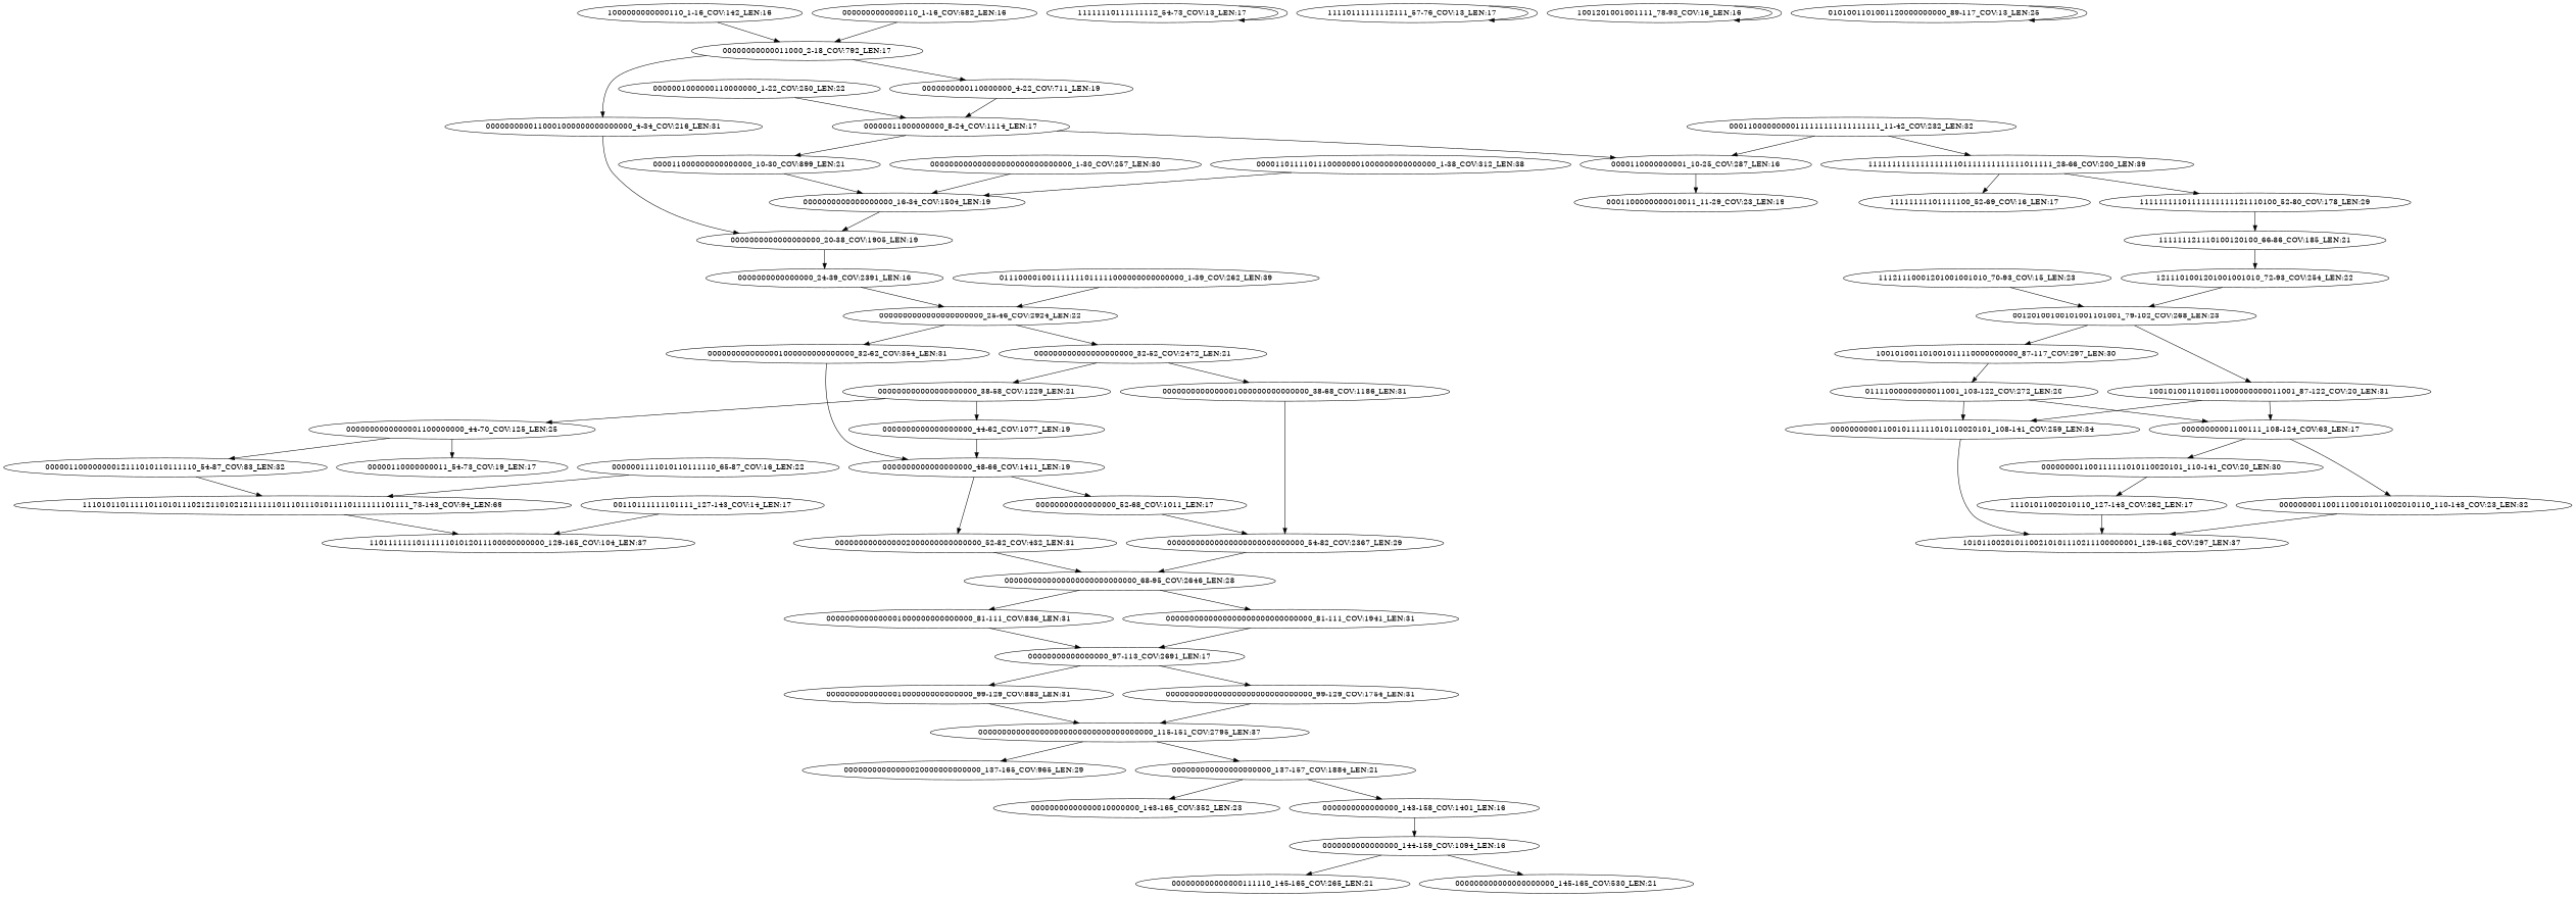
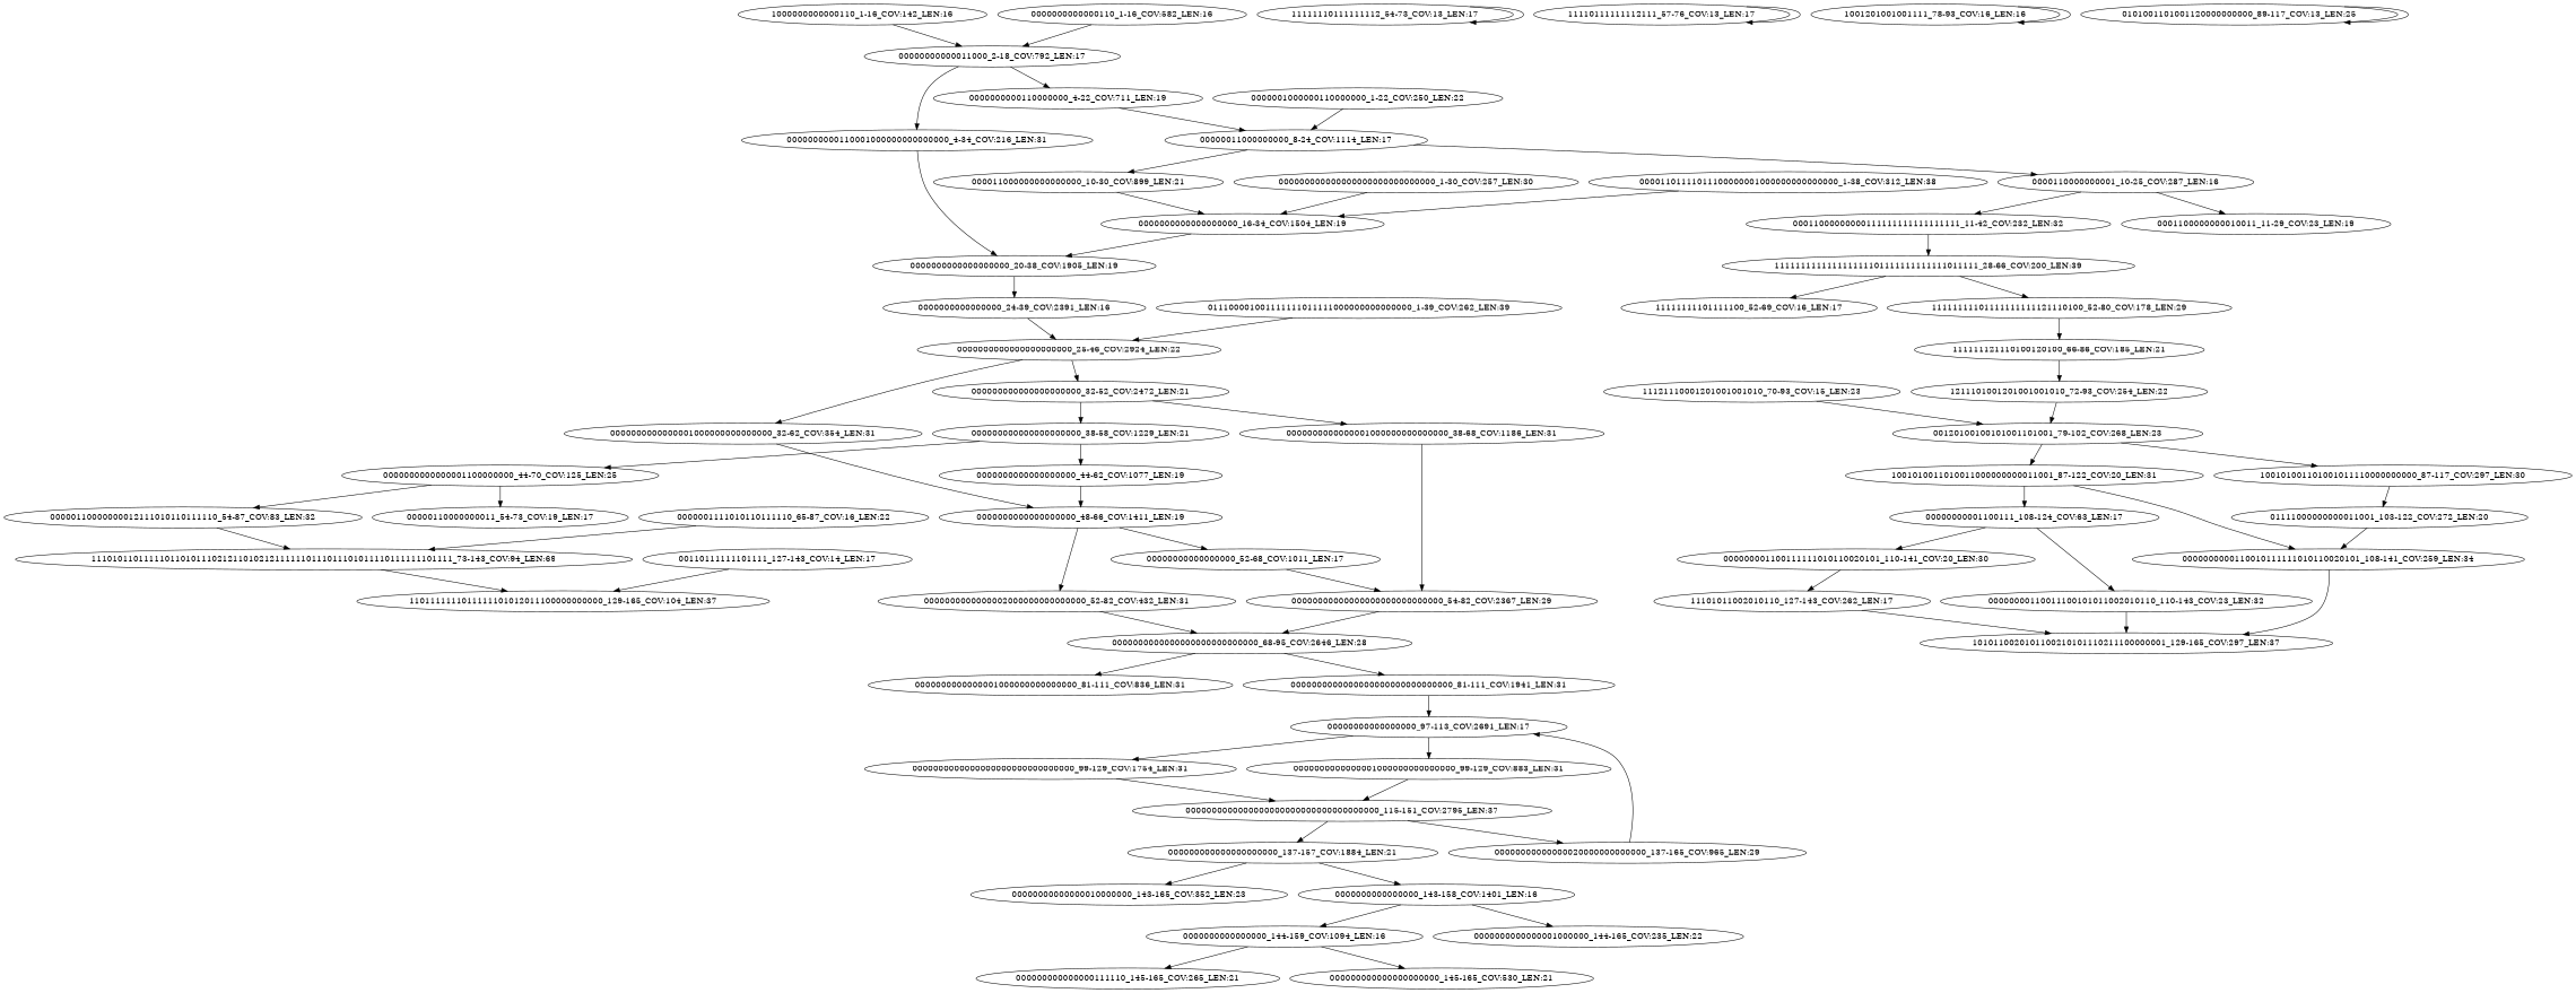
  digraph {
    "00000000000000000000000000000_54-82_COV:2367_LEN:29"
    "0000000000000000000000000000_68-95_COV:2646_LEN:28"
    "0000000000000001000000000000000_81-111_COV:836_LEN:31"
    "0000000000000000000000000000000_81-111_COV:1941_LEN:31"
    "00000000000000000_97-113_COV:2691_LEN:17"
    "11121110001201001001010_70-93_COV:15_LEN:23"
    "00120100100101001101001_79-102_COV:268_LEN:23"
    "1001010011010011000000000011001_87-122_COV:20_LEN:31"
    "100101001101001011110000000000_87-117_COV:297_LEN:30"
    "00000000001100111_108-124_COV:63_LEN:17"
    "0000000000110010111111010110020101_108-141_COV:259_LEN:34"
    "01111000000000011001_103-122_COV:272_LEN:20"
    "0000000000000001000000000000000_99-129_COV:883_LEN:31"
    "0000000000000000000000000000000000000_115-151_COV:2795_LEN:37"
    "00000000000000020000000000000_137-165_COV:965_LEN:29"
    "000000000000000000000_137-157_COV:1884_LEN:21"
    "00000000000000010000000_143-165_COV:352_LEN:23"
    "0000000000000000_143-158_COV:1401_LEN:16"
    "00011000000000111111111111111111_11-42_COV:232_LEN:32"
    "111111111111111111101111111111111011111_28-66_COV:200_LEN:39"
    "11111111101111100_52-69_COV:16_LEN:17"
    "11111111101111111111121110100_52-80_COV:178_LEN:29"
    "111111121110100120100_66-86_COV:185_LEN:21"
    "000011000000000000000_10-30_COV:899_LEN:21"
    "0000000000000000000_16-34_COV:1504_LEN:19"
    "0000000000000000000_20-38_COV:1905_LEN:19"
    "0000000000000000_24-39_COV:2391_LEN:16"
    "1000000000000110_1-16_COV:142_LEN:16"
    "00000000000011000_2-18_COV:792_LEN:17"
    "0000000000110000000_4-22_COV:711_LEN:19"
    "0000000000110001000000000000000_4-34_COV:216_LEN:31"
    "00000011000000000_8-24_COV:1114_LEN:17"
    "0000000000000000000_48-66_COV:1411_LEN:19"
    "00000000000000000_52-68_COV:1011_LEN:17"
    "0000000000000002000000000000000_52-82_COV:432_LEN:31"
    "0000000000000000_144-159_COV:1094_LEN:16"
    "000000000000000111110_145-165_COV:265_LEN:21"
    "000000000000000000000_145-165_COV:530_LEN:21"
    "0000000000000000000000000000000_99-129_COV:1754_LEN:31"
    "00000000110011100101011002010110_110-143_COV:23_LEN:32"
    "000000001100111111010110020101_110-141_COV:20_LEN:30"
    "1010110020101100210101110211100000001_129-165_COV:297_LEN:37"
    "11101011002010110_127-143_COV:262_LEN:17"
    "1211101001201001001010_72-93_COV:254_LEN:22"
+   "0000000000000001000000_144-165_COV:235_LEN:22"
    "0000000000000001000000000000000_32-62_COV:354_LEN:31"
    "00000110000000012111010110111110_54-87_COV:83_LEN:32"
    "111010110111110110101110212110102121111110111011101011110111111101111_73-143_COV:94_LEN:69"
    "1101111111011111101012011100000000000_129-165_COV:104_LEN:37"
    "0000000000000001000000000000000_38-68_COV:1186_LEN:31"
    "11111110111111112_54-73_COV:13_LEN:17"
    "000000000000000000000_38-58_COV:1229_LEN:21"
    "0000000000000000000_44-62_COV:1077_LEN:19"
    "0000000000000001100000000_44-70_COV:125_LEN:25"
    "00000110000000011_54-73_COV:19_LEN:17"
    "11110111111112111_57-76_COV:13_LEN:17"
    "0000110000000001_10-25_COV:287_LEN:16"
    "0000000000000000000000_25-46_COV:2924_LEN:22"
    "000000000000000000000_32-52_COV:2472_LEN:21"
    "0000001000000110000000_1-22_COV:250_LEN:22"
    "0001100000000010011_11-29_COV:23_LEN:19"
    "1001201001001111_78-93_COV:16_LEN:16"
    "0101001101001120000000000_89-117_COV:13_LEN:25"
    "00110111111101111_127-143_COV:14_LEN:17"
    "0000000000000110_1-16_COV:582_LEN:16"
    "0000001111010110111110_65-87_COV:16_LEN:22"
    "011100001001111111011111000000000000000_1-39_COV:262_LEN:39"
    "000000000000000000000000000000_1-30_COV:257_LEN:30"
    "00001101111011100000001000000000000000_1-38_COV:312_LEN:38"
    "00000000000000000000000000000_54-82_COV:2367_LEN:29" -> "0000000000000000000000000000_68-95_COV:2646_LEN:28"
    "0000000000000000000000000000_68-95_COV:2646_LEN:28" -> "0000000000000001000000000000000_81-111_COV:836_LEN:31"
    "0000000000000000000000000000_68-95_COV:2646_LEN:28" -> "0000000000000000000000000000000_81-111_COV:1941_LEN:31"
-   "0000000000000001000000000000000_81-111_COV:836_LEN:31" -> "00000000000000000_97-113_COV:2691_LEN:17"
+   "00000000000000020000000000000_137-165_COV:965_LEN:29" -> "00000000000000000_97-113_COV:2691_LEN:17"
    "0000000000000000000000000000000_81-111_COV:1941_LEN:31" -> "00000000000000000_97-113_COV:2691_LEN:17"
    "00000000000000000_97-113_COV:2691_LEN:17" -> "0000000000000001000000000000000_99-129_COV:883_LEN:31"
    "00000000000000000_97-113_COV:2691_LEN:17" -> "0000000000000000000000000000000_99-129_COV:1754_LEN:31"
    "11121110001201001001010_70-93_COV:15_LEN:23" -> "00120100100101001101001_79-102_COV:268_LEN:23"
    "00120100100101001101001_79-102_COV:268_LEN:23" -> "1001010011010011000000000011001_87-122_COV:20_LEN:31"
    "00120100100101001101001_79-102_COV:268_LEN:23" -> "100101001101001011110000000000_87-117_COV:297_LEN:30"
    "1001010011010011000000000011001_87-122_COV:20_LEN:31" -> "00000000001100111_108-124_COV:63_LEN:17"
    "1001010011010011000000000011001_87-122_COV:20_LEN:31" -> "0000000000110010111111010110020101_108-141_COV:259_LEN:34"
    "100101001101001011110000000000_87-117_COV:297_LEN:30" -> "01111000000000011001_103-122_COV:272_LEN:20"
    "00000000001100111_108-124_COV:63_LEN:17" -> "00000000110011100101011002010110_110-143_COV:23_LEN:32"
    "00000000001100111_108-124_COV:63_LEN:17" -> "000000001100111111010110020101_110-141_COV:20_LEN:30"
    "0000000000110010111111010110020101_108-141_COV:259_LEN:34" -> "1010110020101100210101110211100000001_129-165_COV:297_LEN:37"
-   "01111000000000011001_103-122_COV:272_LEN:20" -> "00000000001100111_108-124_COV:63_LEN:17"
    "01111000000000011001_103-122_COV:272_LEN:20" -> "0000000000110010111111010110020101_108-141_COV:259_LEN:34"
    "0000000000000001000000000000000_99-129_COV:883_LEN:31" -> "0000000000000000000000000000000000000_115-151_COV:2795_LEN:37"
    "0000000000000000000000000000000000000_115-151_COV:2795_LEN:37" -> "00000000000000020000000000000_137-165_COV:965_LEN:29"
    "0000000000000000000000000000000000000_115-151_COV:2795_LEN:37" -> "000000000000000000000_137-157_COV:1884_LEN:21"
    "000000000000000000000_137-157_COV:1884_LEN:21" -> "00000000000000010000000_143-165_COV:352_LEN:23"
    "000000000000000000000_137-157_COV:1884_LEN:21" -> "0000000000000000_143-158_COV:1401_LEN:16"
    "0000000000000000_143-158_COV:1401_LEN:16" -> "0000000000000000_144-159_COV:1094_LEN:16"
+   "0000000000000000_143-158_COV:1401_LEN:16" -> "0000000000000001000000_144-165_COV:235_LEN:22"
    "00011000000000111111111111111111_11-42_COV:232_LEN:32" -> "111111111111111111101111111111111011111_28-66_COV:200_LEN:39"
    "111111111111111111101111111111111011111_28-66_COV:200_LEN:39" -> "11111111101111100_52-69_COV:16_LEN:17"
    "111111111111111111101111111111111011111_28-66_COV:200_LEN:39" -> "11111111101111111111121110100_52-80_COV:178_LEN:29"
    "11111111101111111111121110100_52-80_COV:178_LEN:29" -> "111111121110100120100_66-86_COV:185_LEN:21"
    "111111121110100120100_66-86_COV:185_LEN:21" -> "1211101001201001001010_72-93_COV:254_LEN:22"
    "000011000000000000000_10-30_COV:899_LEN:21" -> "0000000000000000000_16-34_COV:1504_LEN:19"
    "0000000000000000000_16-34_COV:1504_LEN:19" -> "0000000000000000000_20-38_COV:1905_LEN:19"
    "0000000000000000000_20-38_COV:1905_LEN:19" -> "0000000000000000_24-39_COV:2391_LEN:16"
    "0000000000000000_24-39_COV:2391_LEN:16" -> "0000000000000000000000_25-46_COV:2924_LEN:22"
    "1000000000000110_1-16_COV:142_LEN:16" -> "00000000000011000_2-18_COV:792_LEN:17"
    "00000000000011000_2-18_COV:792_LEN:17" -> "0000000000110000000_4-22_COV:711_LEN:19"
    "00000000000011000_2-18_COV:792_LEN:17" -> "0000000000110001000000000000000_4-34_COV:216_LEN:31"
    "0000000000110000000_4-22_COV:711_LEN:19" -> "00000011000000000_8-24_COV:1114_LEN:17"
    "0000000000110001000000000000000_4-34_COV:216_LEN:31" -> "0000000000000000000_20-38_COV:1905_LEN:19"
    "00000011000000000_8-24_COV:1114_LEN:17" -> "000011000000000000000_10-30_COV:899_LEN:21"
    "00000011000000000_8-24_COV:1114_LEN:17" -> "0000110000000001_10-25_COV:287_LEN:16"
    "0000000000000000000_48-66_COV:1411_LEN:19" -> "00000000000000000_52-68_COV:1011_LEN:17"
    "0000000000000000000_48-66_COV:1411_LEN:19" -> "0000000000000002000000000000000_52-82_COV:432_LEN:31"
    "00000000000000000_52-68_COV:1011_LEN:17" -> "00000000000000000000000000000_54-82_COV:2367_LEN:29"
    "0000000000000002000000000000000_52-82_COV:432_LEN:31" -> "0000000000000000000000000000_68-95_COV:2646_LEN:28"
    "0000000000000000_144-159_COV:1094_LEN:16" -> "000000000000000111110_145-165_COV:265_LEN:21"
    "0000000000000000_144-159_COV:1094_LEN:16" -> "000000000000000000000_145-165_COV:530_LEN:21"
    "0000000000000000000000000000000_99-129_COV:1754_LEN:31" -> "0000000000000000000000000000000000000_115-151_COV:2795_LEN:37"
    "00000000110011100101011002010110_110-143_COV:23_LEN:32" -> "1010110020101100210101110211100000001_129-165_COV:297_LEN:37"
    "000000001100111111010110020101_110-141_COV:20_LEN:30" -> "11101011002010110_127-143_COV:262_LEN:17"
    "11101011002010110_127-143_COV:262_LEN:17" -> "1010110020101100210101110211100000001_129-165_COV:297_LEN:37"
    "1211101001201001001010_72-93_COV:254_LEN:22" -> "00120100100101001101001_79-102_COV:268_LEN:23"
    "0000000000000001000000000000000_32-62_COV:354_LEN:31" -> "0000000000000000000_48-66_COV:1411_LEN:19"
    "00000110000000012111010110111110_54-87_COV:83_LEN:32" -> "111010110111110110101110212110102121111110111011101011110111111101111_73-143_COV:94_LEN:69"
    "111010110111110110101110212110102121111110111011101011110111111101111_73-143_COV:94_LEN:69" -> "1101111111011111101012011100000000000_129-165_COV:104_LEN:37"
    "0000000000000001000000000000000_38-68_COV:1186_LEN:31" -> "00000000000000000000000000000_54-82_COV:2367_LEN:29"
    "11111110111111112_54-73_COV:13_LEN:17" -> "11111110111111112_54-73_COV:13_LEN:17"
    "000000000000000000000_38-58_COV:1229_LEN:21" -> "0000000000000000000_44-62_COV:1077_LEN:19"
    "000000000000000000000_38-58_COV:1229_LEN:21" -> "0000000000000001100000000_44-70_COV:125_LEN:25"
    "0000000000000000000_44-62_COV:1077_LEN:19" -> "0000000000000000000_48-66_COV:1411_LEN:19"
    "0000000000000001100000000_44-70_COV:125_LEN:25" -> "00000110000000012111010110111110_54-87_COV:83_LEN:32"
    "0000000000000001100000000_44-70_COV:125_LEN:25" -> "00000110000000011_54-73_COV:19_LEN:17"
    "11110111111112111_57-76_COV:13_LEN:17" -> "11110111111112111_57-76_COV:13_LEN:17"
-   "00011000000000111111111111111111_11-42_COV:232_LEN:32" -> "0000110000000001_10-25_COV:287_LEN:16"
+   "0000110000000001_10-25_COV:287_LEN:16" -> "00011000000000111111111111111111_11-42_COV:232_LEN:32"
    "0000110000000001_10-25_COV:287_LEN:16" -> "0001100000000010011_11-29_COV:23_LEN:19"
    "0000000000000000000000_25-46_COV:2924_LEN:22" -> "0000000000000001000000000000000_32-62_COV:354_LEN:31"
    "0000000000000000000000_25-46_COV:2924_LEN:22" -> "000000000000000000000_32-52_COV:2472_LEN:21"
    "000000000000000000000_32-52_COV:2472_LEN:21" -> "0000000000000001000000000000000_38-68_COV:1186_LEN:31"
    "000000000000000000000_32-52_COV:2472_LEN:21" -> "000000000000000000000_38-58_COV:1229_LEN:21"
    "0000001000000110000000_1-22_COV:250_LEN:22" -> "00000011000000000_8-24_COV:1114_LEN:17"
    "1001201001001111_78-93_COV:16_LEN:16" -> "1001201001001111_78-93_COV:16_LEN:16"
    "0101001101001120000000000_89-117_COV:13_LEN:25" -> "0101001101001120000000000_89-117_COV:13_LEN:25"
    "00110111111101111_127-143_COV:14_LEN:17" -> "1101111111011111101012011100000000000_129-165_COV:104_LEN:37"
    "0000000000000110_1-16_COV:582_LEN:16" -> "00000000000011000_2-18_COV:792_LEN:17"
    "0000001111010110111110_65-87_COV:16_LEN:22" -> "111010110111110110101110212110102121111110111011101011110111111101111_73-143_COV:94_LEN:69"
    "011100001001111111011111000000000000000_1-39_COV:262_LEN:39" -> "0000000000000000000000_25-46_COV:2924_LEN:22"
    "000000000000000000000000000000_1-30_COV:257_LEN:30" -> "0000000000000000000_16-34_COV:1504_LEN:19"
    "00001101111011100000001000000000000000_1-38_COV:312_LEN:38" -> "0000000000000000000_16-34_COV:1504_LEN:19"
  }
